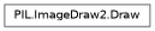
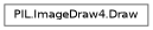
  digraph {
    rankdir=LR
-   n1 [color=grey40 fillcolor=white fontname=Helvetica fontsize=10 height=0.2 label="PIL.ImageDraw2.Draw" shape=box style=filled width=0.4]
+   n1 [color=grey40 fillcolor=white fontname=Helvetica fontsize=10 height=0.2 label="PIL.ImageDraw4.Draw" shape=box style=filled width=0.4]
  }
